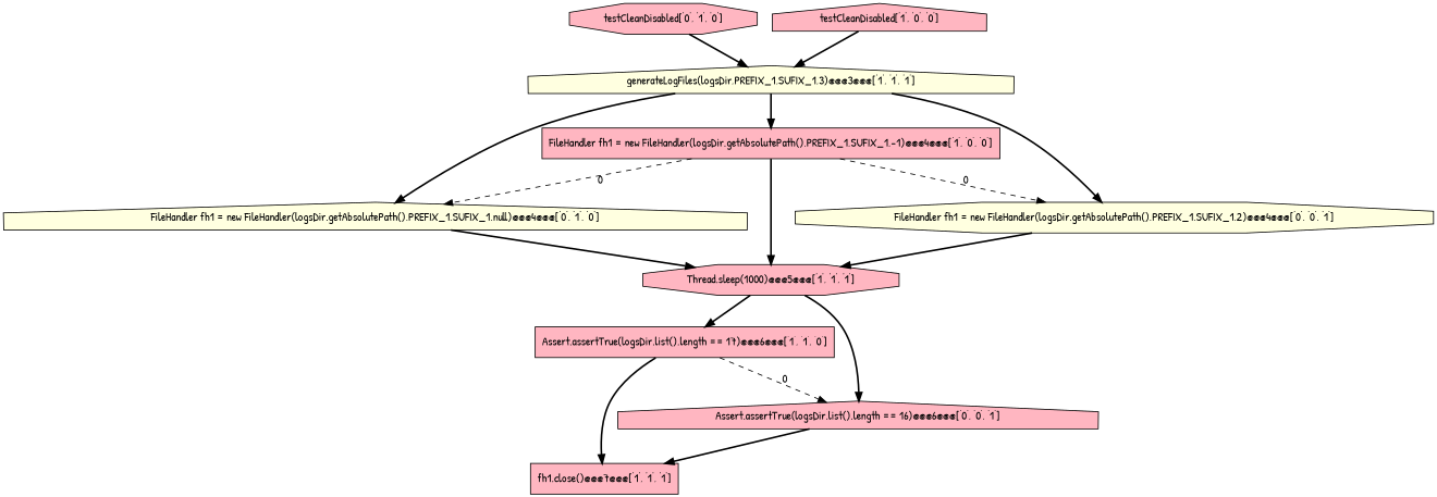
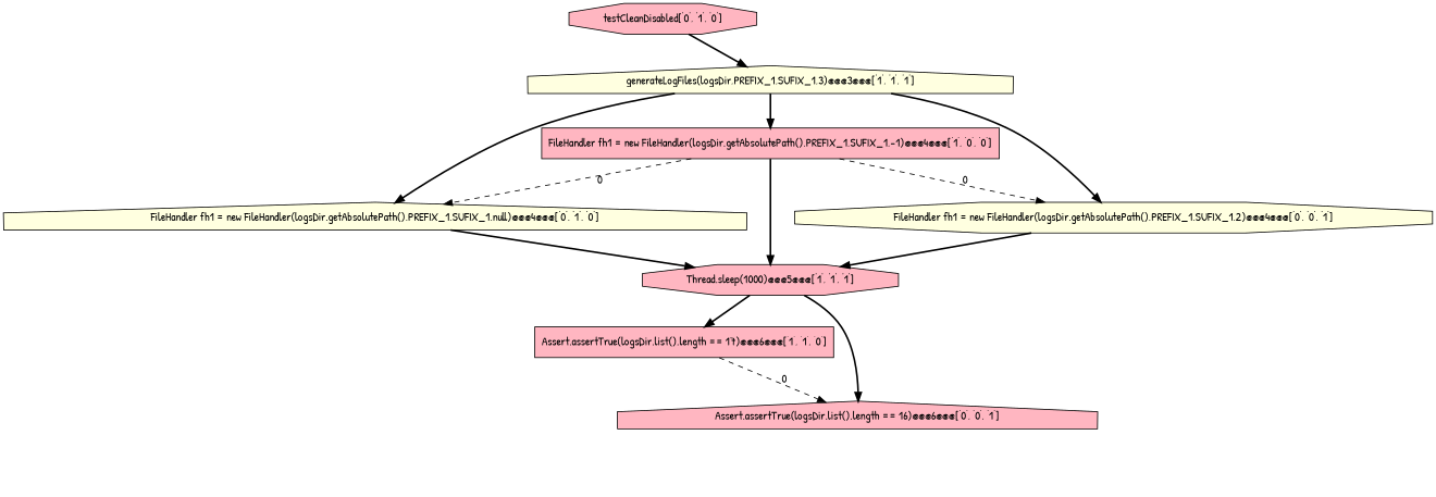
  digraph {
    fontname="Patrick Hand"
    node [fillcolor=lightpink fontname="Patrick Hand" shape=house style=filled]
    edge [fontname="Patrick Hand" style=bold]
    n1 [fillcolor=lightyellow label="generateLogFiles(logsDir,PREFIX_1,SUFIX_1,3)@@@3@@@['1', '1', '1']"]
    n2 [fillcolor=lightyellow label="FileHandler fh1 = new FileHandler(logsDir.getAbsolutePath(),PREFIX_1,SUFIX_1,null)@@@4@@@['0', '1', '0']"]
    n3 [fillcolor=lightyellow label="FileHandler fh1 = new FileHandler(logsDir.getAbsolutePath(),PREFIX_1,SUFIX_1,2)@@@4@@@['0', '0', '1']" shape=octagon]
    n4 [label="FileHandler fh1 = new FileHandler(logsDir.getAbsolutePath(),PREFIX_1,SUFIX_1,-1)@@@4@@@['1', '0', '0']" shape=box]
    n5 [label="Thread.sleep(1000)@@@5@@@['1', '1', '1']" shape=octagon]
-   n6 [label="fh1.close()@@@7@@@['1', '1', '1']" shape=box]
    n7 [label="Assert.assertTrue(logsDir.list().length == 17)@@@6@@@['1', '1', '0']" shape=box]
    n8 [label="Assert.assertTrue(logsDir.list().length == 16)@@@6@@@['0', '0', '1']"]
    n9 [label="testCleanDisabled['0', '1', '0']" shape=octagon]
-   n10 [label="testCleanDisabled['1', '0', '0']"]
    n1 -> n2
    n1 -> n3
    n1 -> n4
    n2 -> n5
    n3 -> n5
    n4 -> n2 [label=0 style=dashed]
    n4 -> n3 [label=0 style=dashed]
    n4 -> n5
    n5 -> n7
    n5 -> n8
-   n7 -> n6
    n7 -> n8 [label=0 style=dashed]
-   n8 -> n6
    n9 -> n1
-   n10 -> n1
  }
